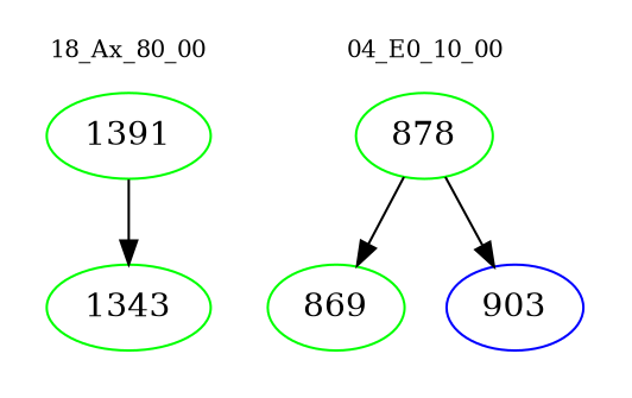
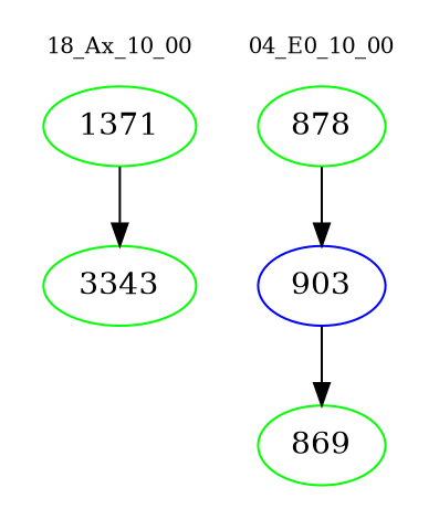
  digraph {
    node [color=green]
    edge [color=black]
-   n1 [label=1391]
-   n2 [label=1343]
+   n1 [label=1371]
+   n2 [label=3343]
    n3 [label=878]
    n4 [label=869]
    n5 [color=blue label=903]
    subgraph cluster_1 {
      color=white
      fontsize=10
-     label="18_Ax_80_00"
+     label="18_Ax_10_00"
      n1
      n2
    }
    subgraph cluster_2 {
      color=white
      fontsize=10
      label="04_E0_10_00"
      n3
      n4
      n5
    }
    n1 -> n2
-   n3 -> n4
+   n5 -> n4
    n3 -> n5
  }
